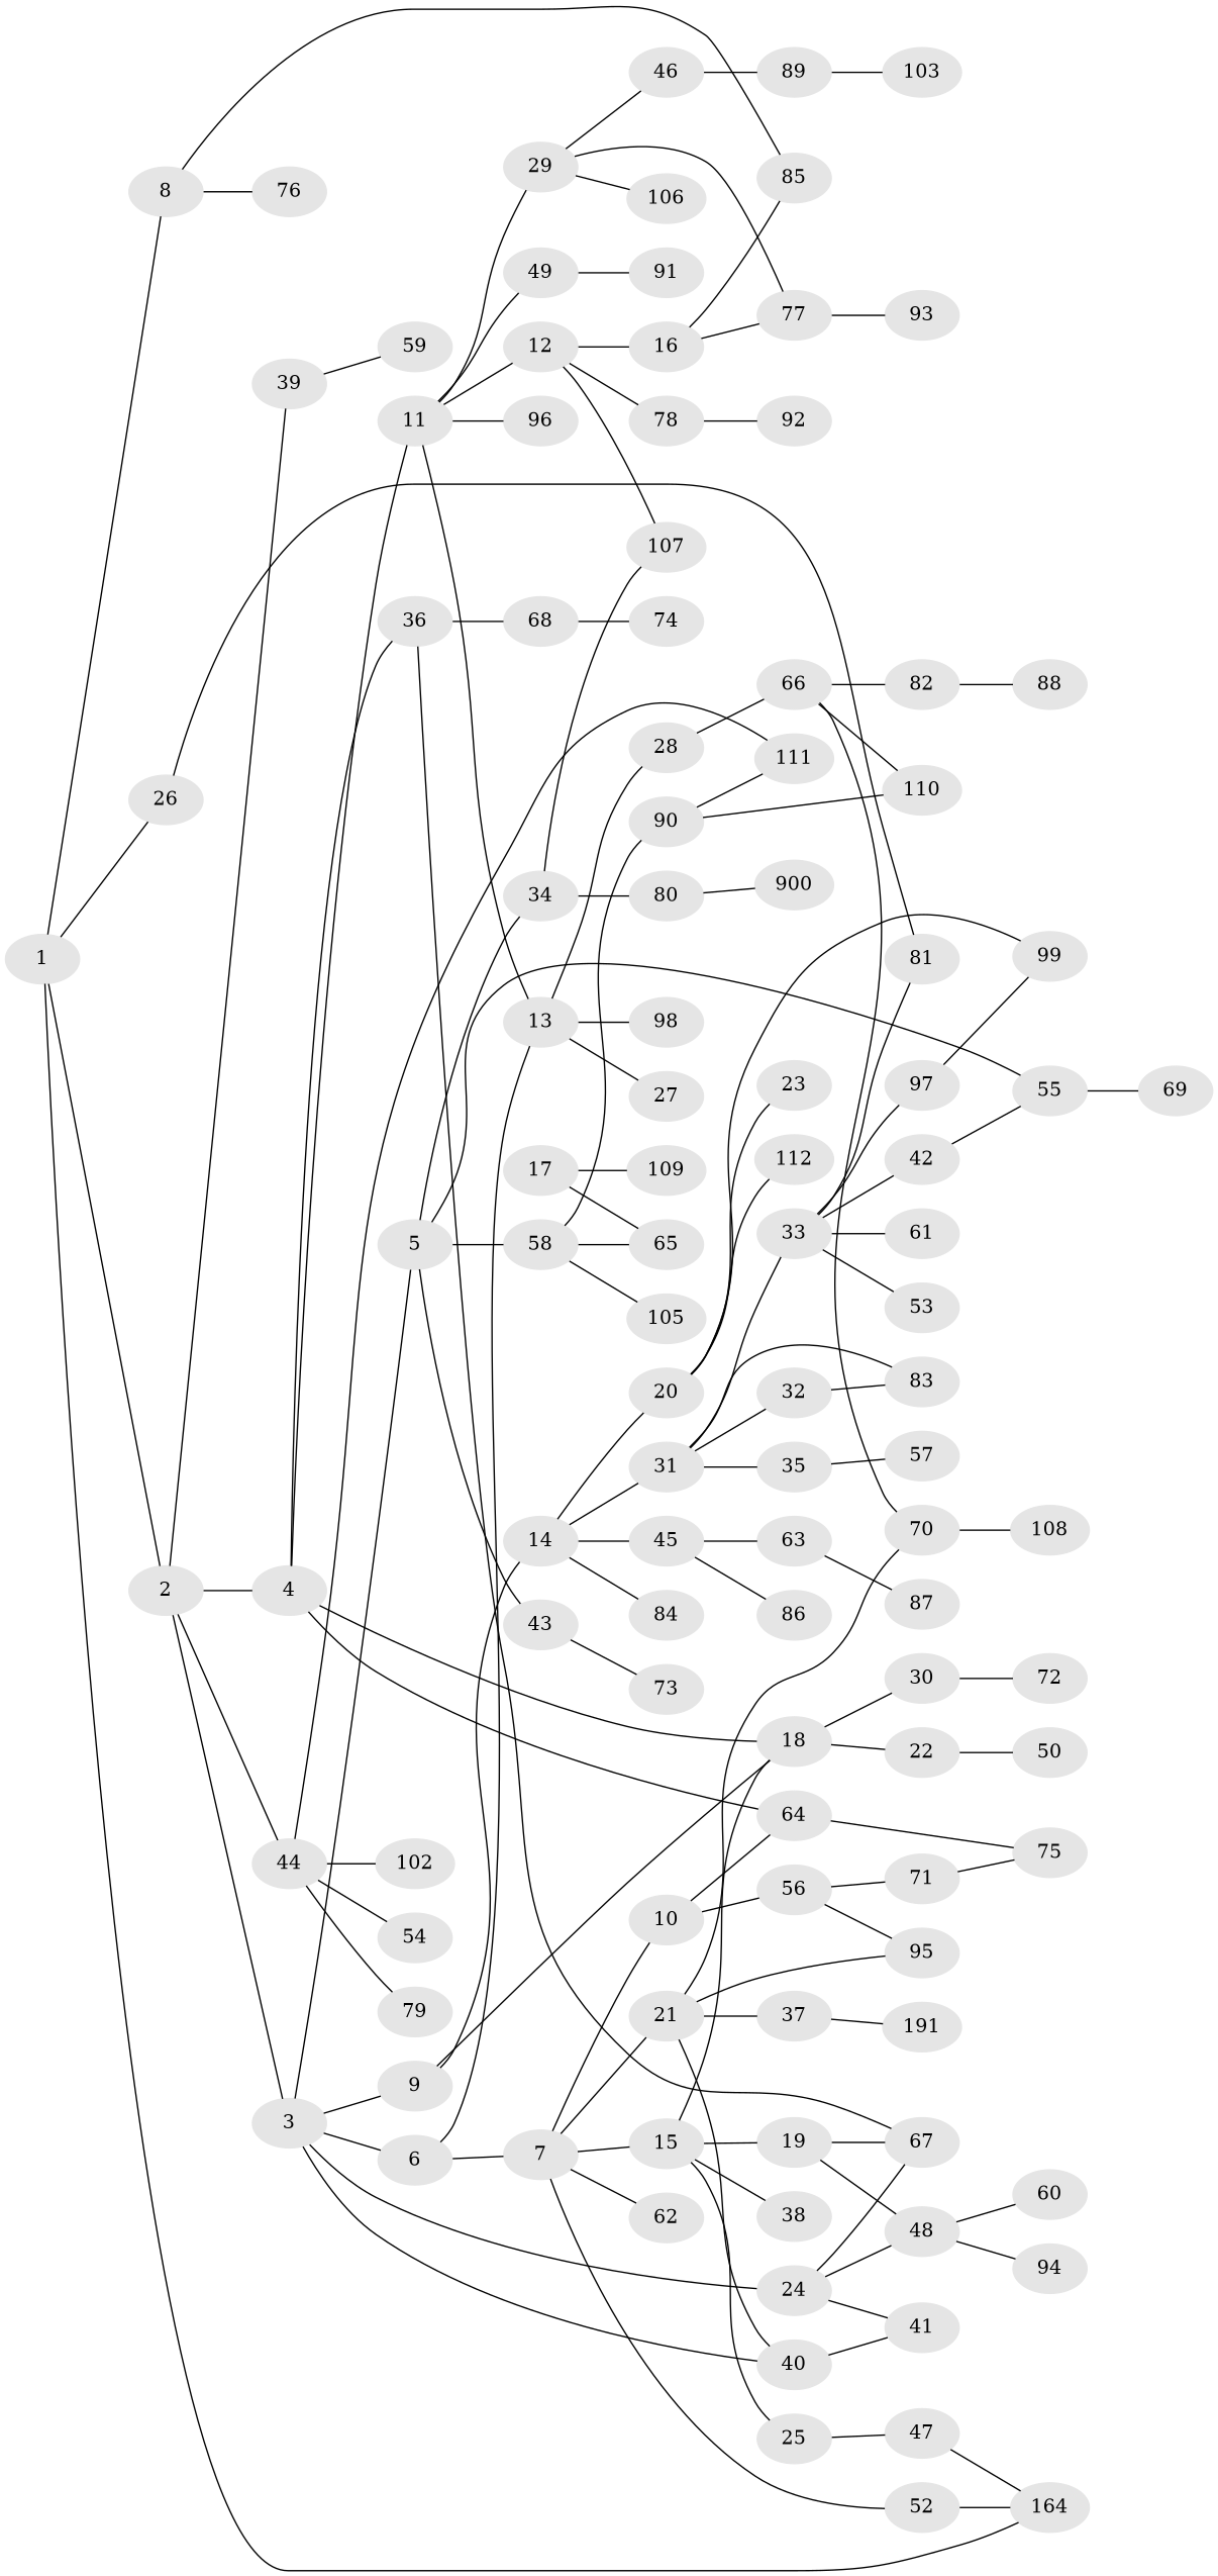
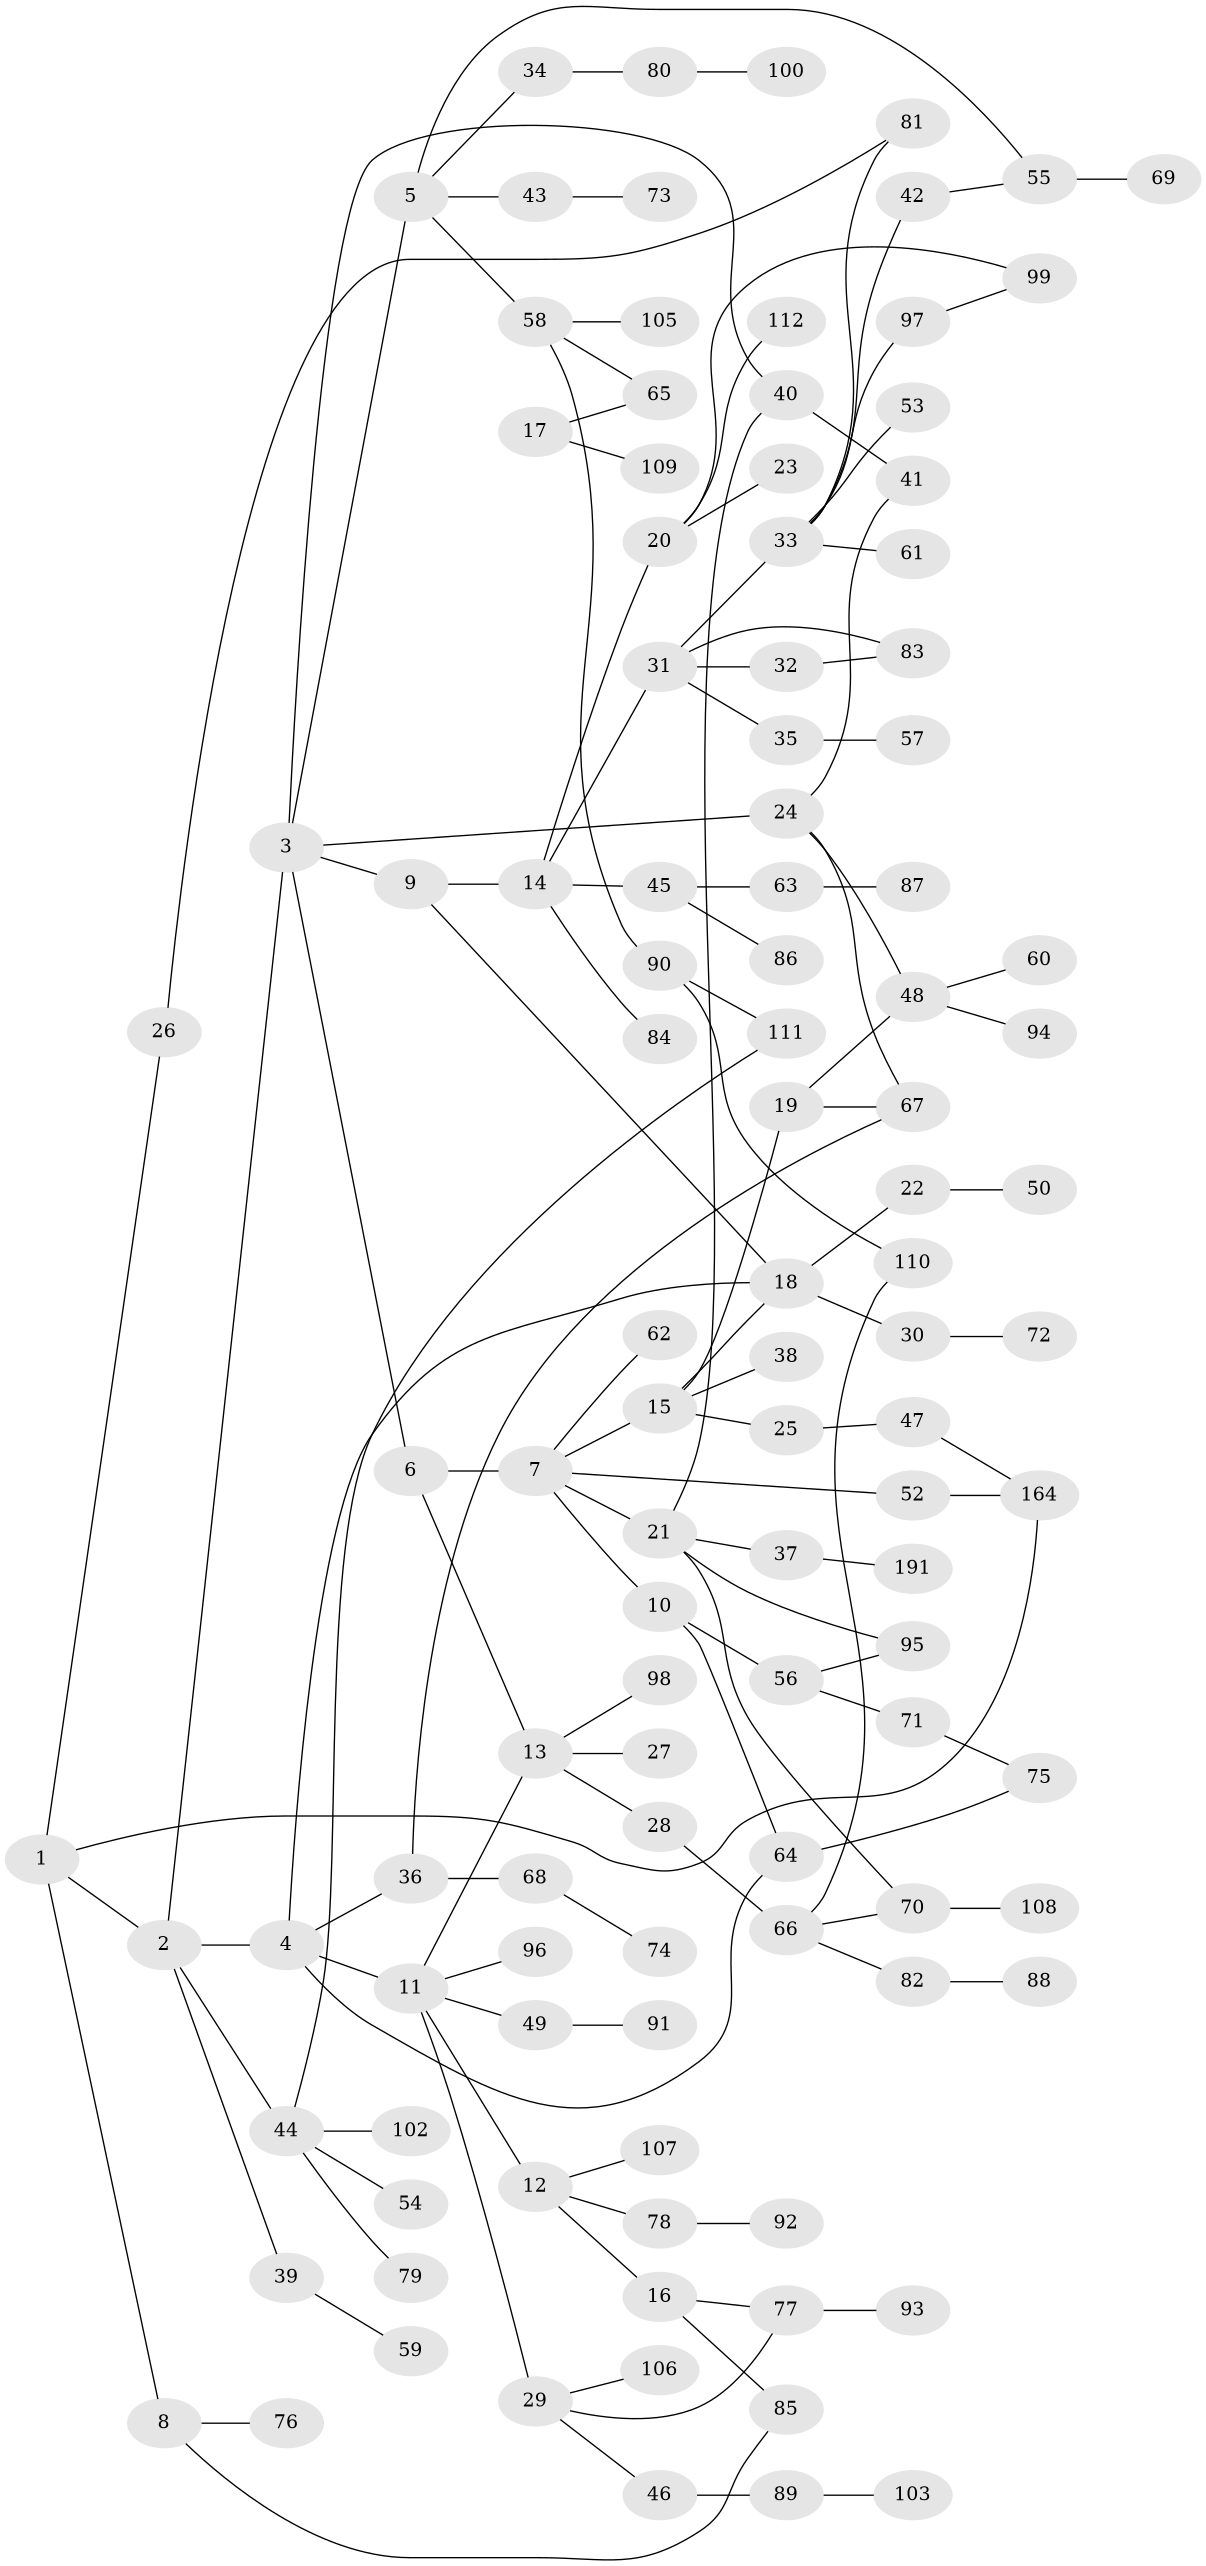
  graph {
    rankdir=LR
    node [color=gray90 style=filled]
    1
    2
    8
    26
    n5 [label=164]
    3
    4
    39
    44
    76
    85
    81
    5
    6
    9
    24
    40
    11
    18
    36
    64
    17
    65
    109
    59
    54
    79
    102
    111
    34
    43
    55
    58
    7
    13
    14
    48
    67
    41
    12
    29
    49
    96
    22
    30
    68
    75
    107
    80
    73
    69
    90
    105
    10
    15
    21
    52
    62
    27
    28
    98
    56
    19
    25
    38
    37
    70
    95
    20
    31
    45
    84
    71
    16
    78
    77
    46
    106
    91
    92
    66
    23
    99
    112
    32
    33
    35
    83
    63
    86
    47
    93
    50
    72
    60
    94
    n97 [label=191]
    108
    82
    110
    89
    42
    53
    61
    97
    57
-   100 [label=900]
+   100
    74
    87
    103
    88
    1 -- 2
    1 -- 8
    1 -- 26
    1 -- n5
    2 -- 3
    2 -- 4
    2 -- 39
    2 -- 44
    8 -- 76
    8 -- 85
    26 -- 81
    3 -- 5
    3 -- 6
    3 -- 9
    3 -- 24
    3 -- 40
    4 -- 11
    4 -- 18
    4 -- 36
    4 -- 64
    39 -- 59
    44 -- 54
    44 -- 79
    44 -- 102
    44 -- 111
    5 -- 34
    5 -- 43
    5 -- 55
    5 -- 58
    6 -- 7
    6 -- 13
    9 -- 18
    9 -- 14
    24 -- 48
    24 -- 67
    24 -- 41
    40 -- 41
    11 -- 13
    11 -- 12
    11 -- 29
    11 -- 49
    11 -- 96
    18 -- 22
    18 -- 30
    36 -- 67
    36 -- 68
    64 -- 75
    17 -- 65
    17 -- 109
-   34 -- 107
    34 -- 80
    43 -- 73
    55 -- 69
    58 -- 65
    58 -- 90
    58 -- 105
    7 -- 10
    7 -- 15
    7 -- 21
    7 -- 52
    7 -- 62
    13 -- 27
    13 -- 28
    13 -- 98
    14 -- 20
    14 -- 31
    14 -- 45
    14 -- 84
    48 -- 60
    48 -- 94
    12 -- 107
    12 -- 16
    12 -- 78
    29 -- 77
    29 -- 46
    29 -- 106
    49 -- 91
    22 -- 50
    30 -- 72
    68 -- 74
    80 -- 100
    90 -- 111
    90 -- 110
    10 -- 64
    10 -- 56
    15 -- 18
    15 -- 19
    15 -- 25
    15 -- 38
    21 -- 40
    21 -- 37
    21 -- 70
    21 -- 95
    52 -- n5
    28 -- 66
    56 -- 95
    56 -- 71
    19 -- 48
    19 -- 67
    25 -- 47
    37 -- n97
    70 -- 108
    20 -- 23
    20 -- 99
    20 -- 112
    31 -- 32
    31 -- 33
    31 -- 35
    31 -- 83
    45 -- 63
    45 -- 86
    71 -- 75
    16 -- 85
    16 -- 77
    78 -- 92
    77 -- 93
    46 -- 89
    66 -- 70
    66 -- 82
    66 -- 110
    32 -- 83
    33 -- 81
    33 -- 42
    33 -- 53
    33 -- 61
    33 -- 97
    35 -- 57
    63 -- 87
    47 -- n5
    82 -- 88
    89 -- 103
    42 -- 55
    97 -- 99
  }
